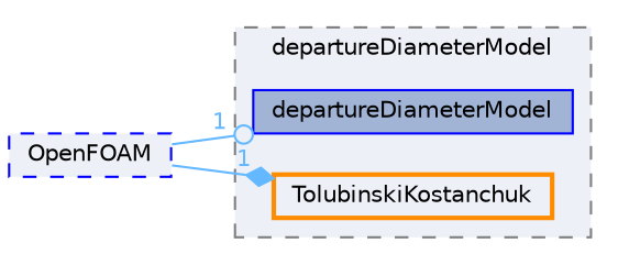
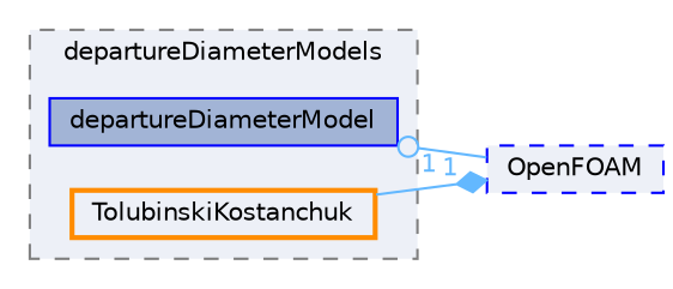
  digraph {
    compound=true
    rankdir=LR
    node [color=blue fillcolor="#edf0f7" fontname=Helvetica fontsize=10 shape=box]
    edge [color=steelblue1 fontcolor=steelblue1 fontname=Helvetica fontsize=10 headlabel=1 labeldistance=1.5 labelfontname=Helvetica labelfontsize=10]
    n1 [fillcolor="#a2b4d6" height=0.2 label=departureDiameterModel style=filled width=0.4]
    n2 [color=darkorange height=0.2 label=TolubinskiKostanchuk style="filled,bold" width=0.4]
    n3 [height=0.2 label=OpenFOAM style="filled,dashed" width=0.4]
    subgraph cluster_1 {
      bgcolor="#edf0f7"
      fontname=Helvetica
      fontsize=10
-     label=departureDiameterModel
+     label=departureDiameterModels
      pencolor=grey50
      style="filled,dashed"
      n1
      n2
    }
-   n3 -> n2 [arrowhead=diamond]
+   n2 -> n3 [arrowhead=diamond]
    n3 -> n1 [arrowhead=odot]
  }
